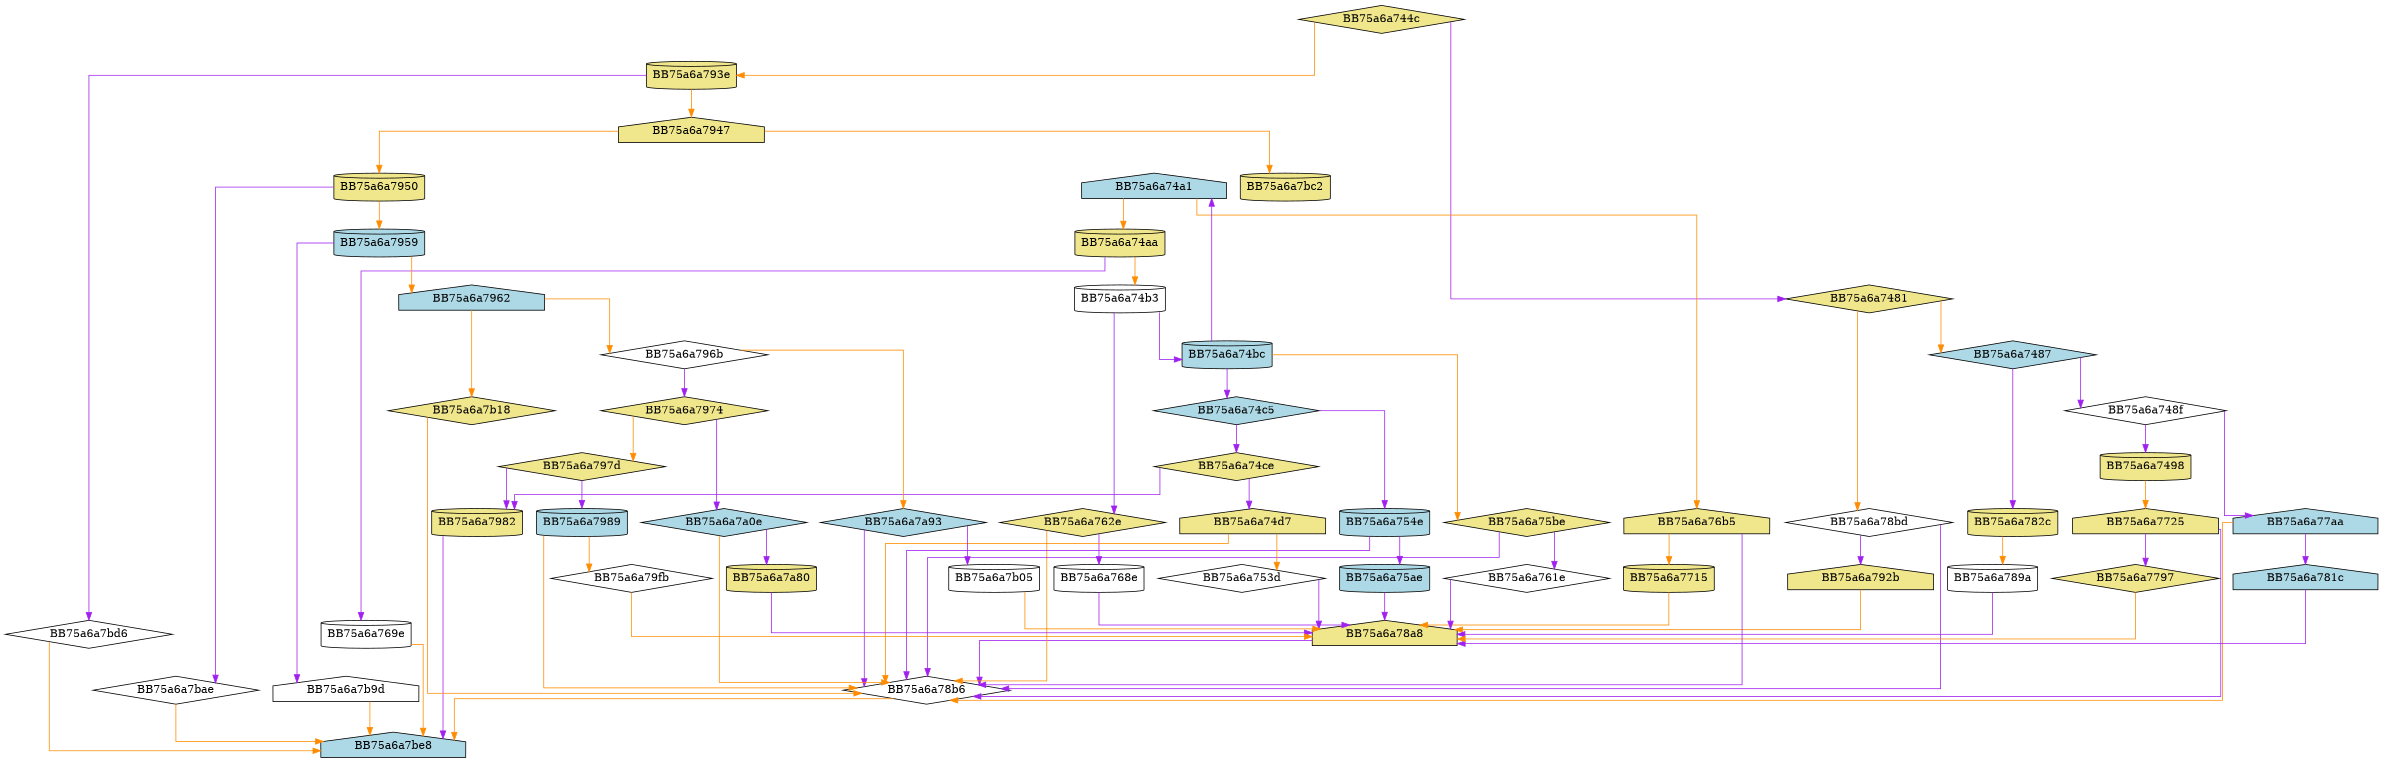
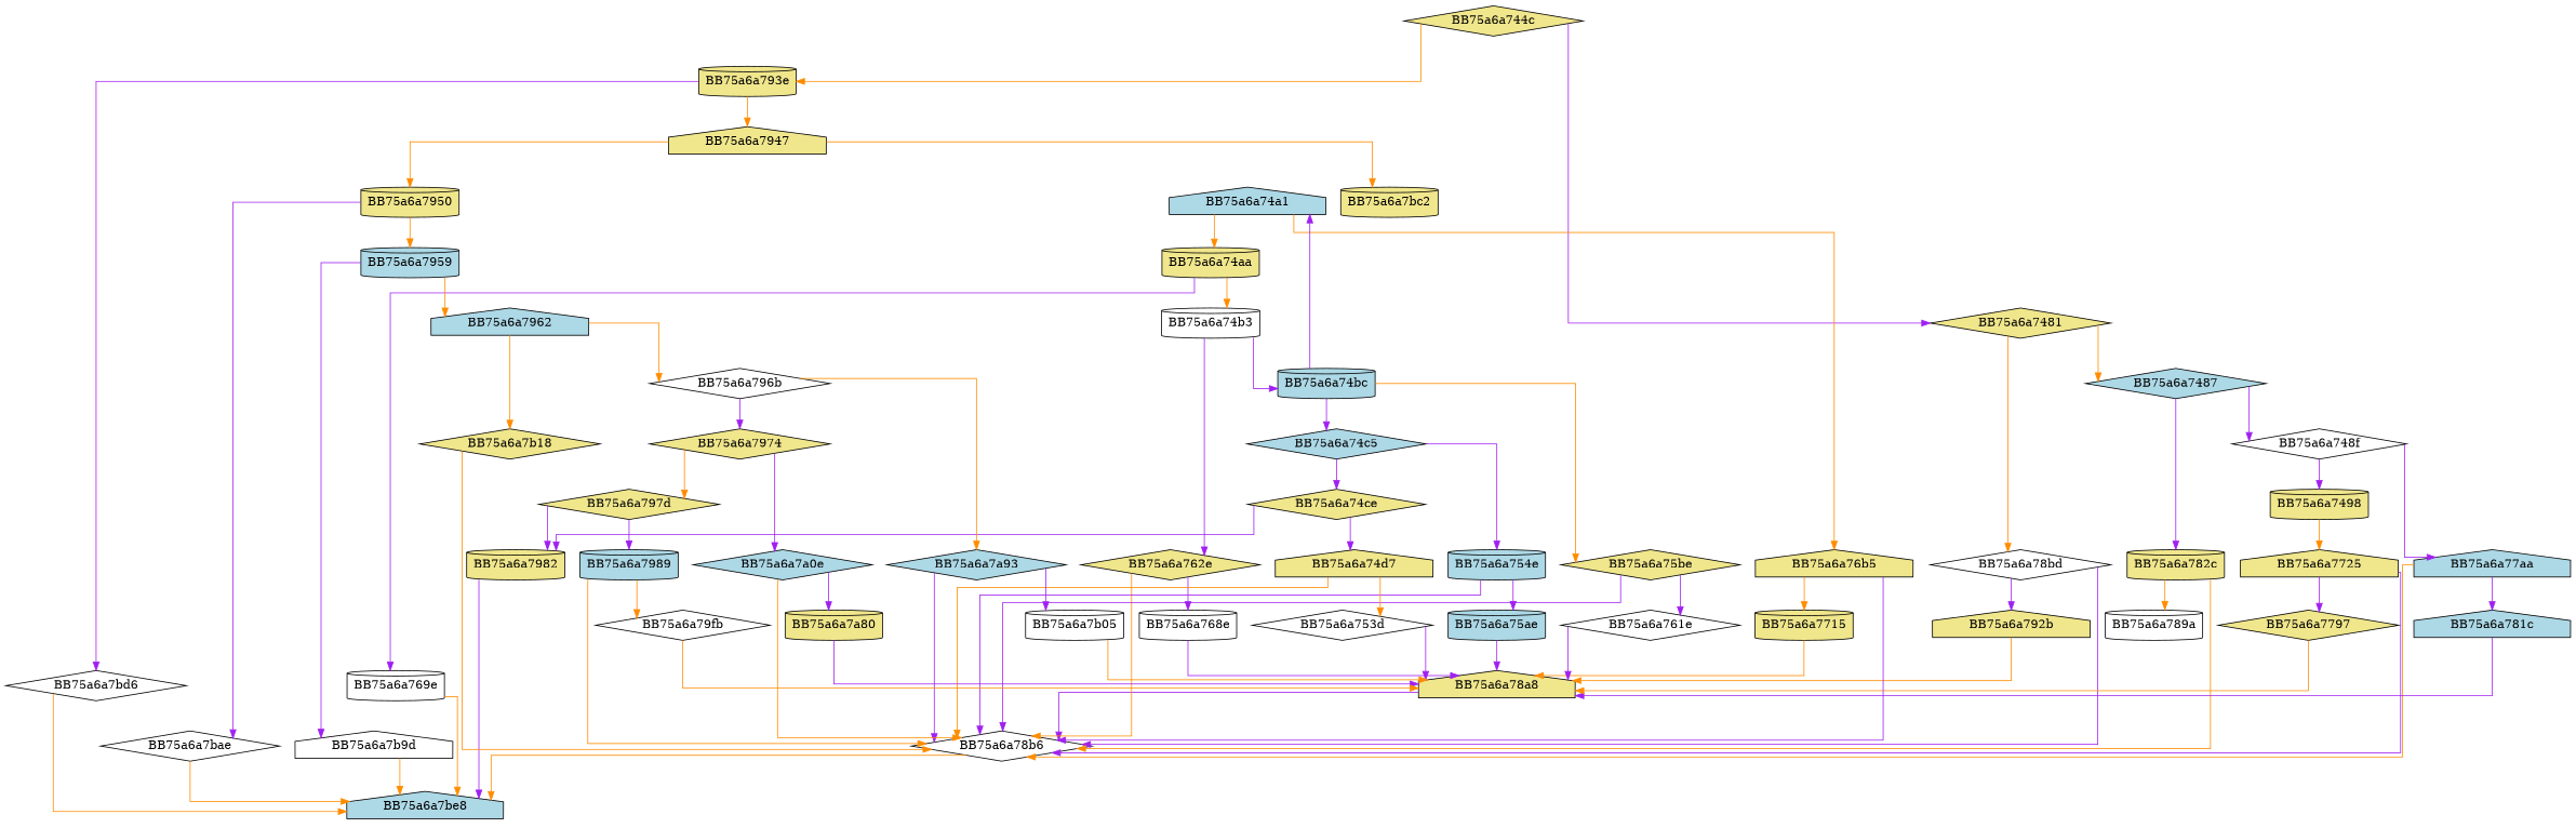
  digraph {
    fontname="DejaVu Serif"
    splines=ortho
    node [fillcolor=khaki fontname="DejaVu Serif" shape=diamond style=filled]
    edge [color=purple fontname="DejaVu Serif"]
    BB75a6a793e [shape=cylinder]
    BB75a6a744c
    BB75a6a7481
    BB75a6a7bd6 [fillcolor=white]
    BB75a6a7947 [shape=house]
    BB75a6a78bd [fillcolor=white]
    BB75a6a7487 [fillcolor=lightblue]
    BB75a6a7be8 [fillcolor=lightblue shape=house]
    BB75a6a7bc2 [shape=cylinder]
    BB75a6a7950 [shape=cylinder]
    BB75a6a78b6 [fillcolor=white]
    BB75a6a792b [shape=house]
    BB75a6a782c [shape=cylinder]
    BB75a6a748f [fillcolor=white]
    BB75a6a78a8 [shape=house]
    BB75a6a789a [fillcolor=white shape=cylinder]
    BB75a6a77aa [fillcolor=lightblue shape=house]
    BB75a6a7498 [shape=cylinder]
    BB75a6a781c [fillcolor=lightblue shape=house]
    BB75a6a7725 [shape=house]
    BB75a6a7797
    BB75a6a74a1 [fillcolor=lightblue shape=house]
    BB75a6a76b5 [shape=house]
    BB75a6a74aa [shape=cylinder]
    BB75a6a7715 [shape=cylinder]
    BB75a6a769e [fillcolor=white shape=cylinder]
    BB75a6a74b3 [fillcolor=white shape=cylinder]
    BB75a6a762e
    BB75a6a74bc [fillcolor=lightblue shape=cylinder]
    BB75a6a768e [fillcolor=white shape=cylinder]
    BB75a6a75be
    BB75a6a74c5 [fillcolor=lightblue]
    BB75a6a761e [fillcolor=white]
    BB75a6a754e [fillcolor=lightblue shape=cylinder]
    BB75a6a74ce
    BB75a6a75ae [fillcolor=lightblue shape=cylinder]
    BB75a6a7982 [shape=cylinder]
    BB75a6a74d7 [shape=house]
    BB75a6a753d [fillcolor=white]
    BB75a6a7bae [fillcolor=white]
    BB75a6a7959 [fillcolor=lightblue shape=cylinder]
    BB75a6a7b9d [fillcolor=white shape=house]
    BB75a6a7962 [fillcolor=lightblue shape=house]
    BB75a6a7b18
    BB75a6a796b [fillcolor=white]
    BB75a6a7a93 [fillcolor=lightblue]
    BB75a6a7974
    BB75a6a7b05 [fillcolor=white shape=cylinder]
    BB75a6a7a0e [fillcolor=lightblue]
    BB75a6a797d
    BB75a6a7a80 [shape=cylinder]
    BB75a6a7989 [fillcolor=lightblue shape=cylinder]
    BB75a6a79fb [fillcolor=white]
    BB75a6a793e -> BB75a6a7bd6
    BB75a6a793e -> BB75a6a7947 [color=darkorange]
    BB75a6a744c -> BB75a6a793e [color=darkorange]
    BB75a6a744c -> BB75a6a7481
    BB75a6a7481 -> BB75a6a78bd [color=darkorange]
    BB75a6a7481 -> BB75a6a7487 [color=darkorange]
    BB75a6a7bd6 -> BB75a6a7be8 [color=darkorange]
    BB75a6a7947 -> BB75a6a7bc2 [color=darkorange]
    BB75a6a7947 -> BB75a6a7950 [color=darkorange]
    BB75a6a78bd -> BB75a6a78b6
    BB75a6a78bd -> BB75a6a792b
    BB75a6a7487 -> BB75a6a782c
    BB75a6a7487 -> BB75a6a748f
    BB75a6a7950 -> BB75a6a7bae
    BB75a6a7950 -> BB75a6a7959 [color=darkorange]
    BB75a6a78b6 -> BB75a6a7be8 [color=darkorange]
    BB75a6a792b -> BB75a6a78a8 [color=darkorange]
+   BB75a6a782c -> BB75a6a78b6 [color=darkorange]
    BB75a6a782c -> BB75a6a789a [color=darkorange]
    BB75a6a748f -> BB75a6a77aa
    BB75a6a748f -> BB75a6a7498
    BB75a6a78a8 -> BB75a6a78b6
-   BB75a6a789a -> BB75a6a78a8
    BB75a6a77aa -> BB75a6a78b6 [color=darkorange]
    BB75a6a77aa -> BB75a6a781c
    BB75a6a7498 -> BB75a6a7725 [color=darkorange]
    BB75a6a781c -> BB75a6a78a8
    BB75a6a7725 -> BB75a6a78b6
    BB75a6a7725 -> BB75a6a7797
    BB75a6a7797 -> BB75a6a78a8 [color=darkorange]
    BB75a6a74a1 -> BB75a6a76b5 [color=darkorange]
    BB75a6a74a1 -> BB75a6a74aa [color=darkorange]
    BB75a6a76b5 -> BB75a6a78b6
    BB75a6a76b5 -> BB75a6a7715 [color=darkorange]
    BB75a6a74aa -> BB75a6a769e
    BB75a6a74aa -> BB75a6a74b3 [color=darkorange]
    BB75a6a7715 -> BB75a6a78a8 [color=darkorange]
    BB75a6a769e -> BB75a6a7be8 [color=darkorange]
    BB75a6a74b3 -> BB75a6a762e
    BB75a6a74b3 -> BB75a6a74bc
    BB75a6a762e -> BB75a6a78b6 [color=darkorange]
    BB75a6a762e -> BB75a6a768e
    BB75a6a74bc -> BB75a6a74a1
    BB75a6a74bc -> BB75a6a75be [color=darkorange]
    BB75a6a74bc -> BB75a6a74c5
    BB75a6a768e -> BB75a6a78a8
    BB75a6a75be -> BB75a6a78b6
    BB75a6a75be -> BB75a6a761e
    BB75a6a74c5 -> BB75a6a754e
    BB75a6a74c5 -> BB75a6a74ce
    BB75a6a761e -> BB75a6a78a8
    BB75a6a754e -> BB75a6a78b6
    BB75a6a754e -> BB75a6a75ae
    BB75a6a74ce -> BB75a6a7982
    BB75a6a74ce -> BB75a6a74d7
    BB75a6a75ae -> BB75a6a78a8
    BB75a6a7982 -> BB75a6a7be8
    BB75a6a74d7 -> BB75a6a78b6 [color=darkorange]
    BB75a6a74d7 -> BB75a6a753d [color=darkorange]
    BB75a6a753d -> BB75a6a78a8
    BB75a6a7bae -> BB75a6a7be8 [color=darkorange]
    BB75a6a7959 -> BB75a6a7b9d
    BB75a6a7959 -> BB75a6a7962 [color=darkorange]
    BB75a6a7b9d -> BB75a6a7be8 [color=darkorange]
    BB75a6a7962 -> BB75a6a7b18 [color=darkorange]
    BB75a6a7962 -> BB75a6a796b [color=darkorange]
    BB75a6a7b18 -> BB75a6a78b6 [color=darkorange]
    BB75a6a796b -> BB75a6a7a93 [color=darkorange]
    BB75a6a796b -> BB75a6a7974
    BB75a6a7a93 -> BB75a6a78b6
    BB75a6a7a93 -> BB75a6a7b05
    BB75a6a7974 -> BB75a6a7a0e
    BB75a6a7974 -> BB75a6a797d [color=darkorange]
    BB75a6a7b05 -> BB75a6a78a8 [color=darkorange]
    BB75a6a7a0e -> BB75a6a78b6 [color=darkorange]
    BB75a6a7a0e -> BB75a6a7a80
    BB75a6a797d -> BB75a6a7982
    BB75a6a797d -> BB75a6a7989
    BB75a6a7a80 -> BB75a6a78a8
    BB75a6a7989 -> BB75a6a78b6 [color=darkorange]
    BB75a6a7989 -> BB75a6a79fb [color=darkorange]
    BB75a6a79fb -> BB75a6a78a8 [color=darkorange]
  }
